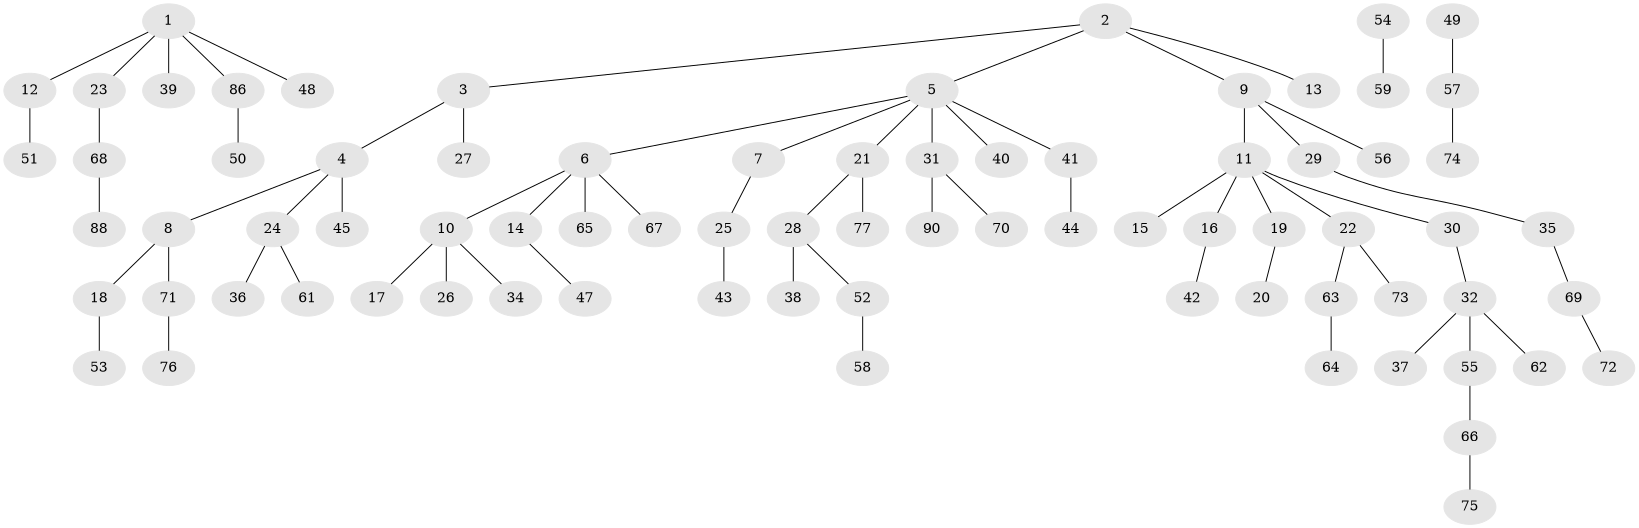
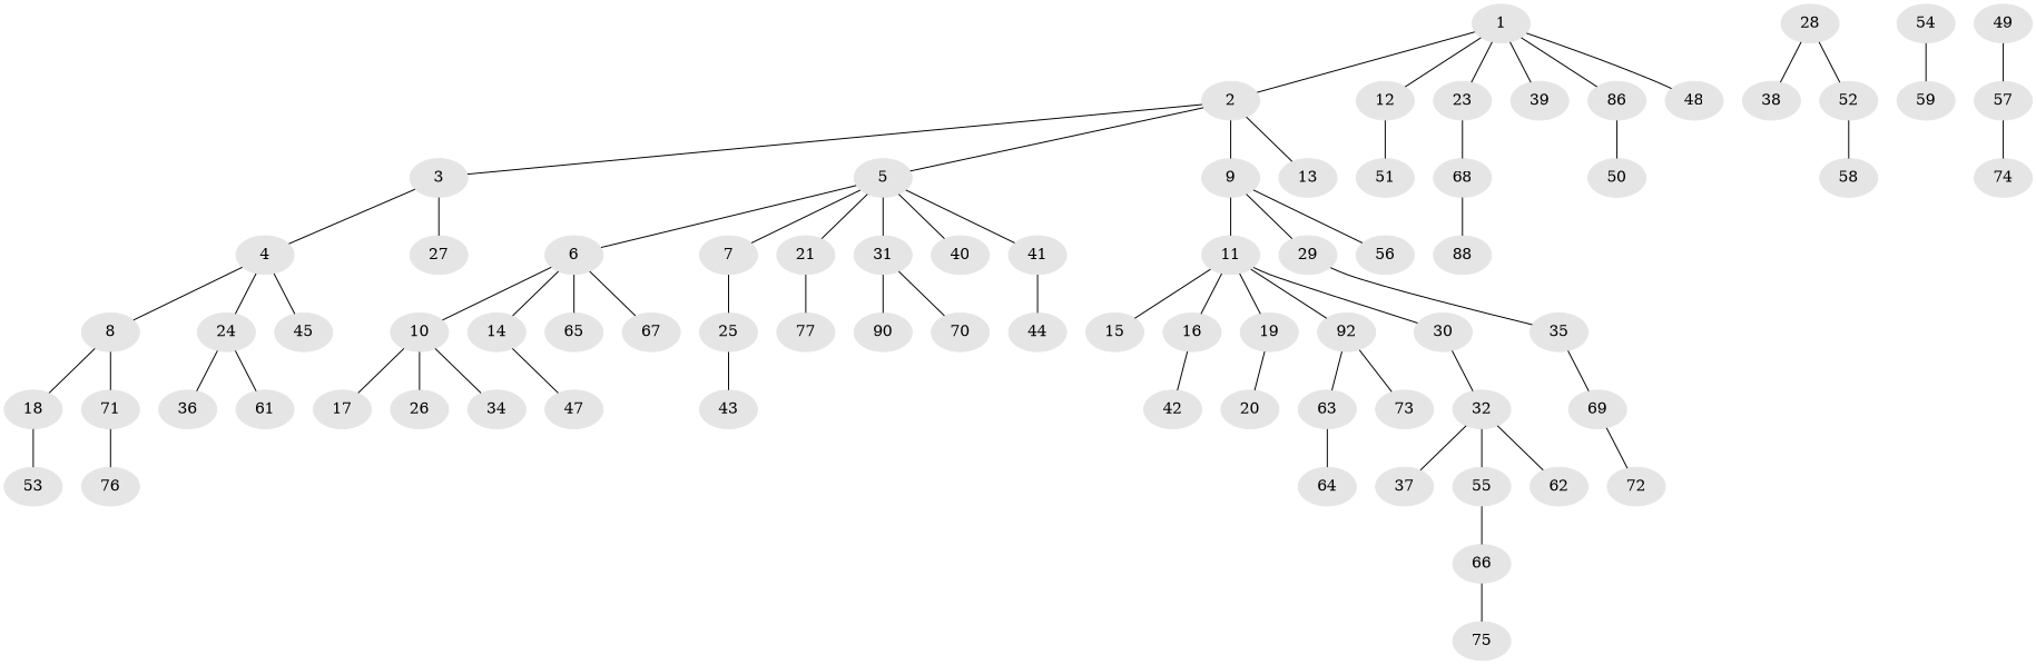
  graph {
    node [color=gray90 style=filled]
    1
    2
    12
    23
    39
    n6 [label=86]
    48
    3
    5
    9
    13
    51
    68
    50
    4
    27
    6
    7
    21
    31
    40
    41
    11
    29
    56
    8
    24
    45
    18
    71
    36
    61
    10
    14
    65
    67
    25
    28
    77
    n40 [label=90]
    70
    44
    17
    26
    34
    47
    43
    53
    76
    15
    16
    19
-   22
+   22 [label=92]
    30
    35
    42
    20
    63
    73
    32
    38
    52
    64
    n64 [label=88]
    58
    69
    37
    55
    62
    72
    54
    59
    66
    49
    57
    74
    75
+   1 -- 2
    1 -- 12
    1 -- 23
    1 -- 39
    1 -- n6
    1 -- 48
    2 -- 3
    2 -- 5
    2 -- 9
    2 -- 13
    12 -- 51
    23 -- 68
    n6 -- 50
    3 -- 4
    3 -- 27
    5 -- 6
    5 -- 7
    5 -- 21
    5 -- 31
    5 -- 40
    5 -- 41
    9 -- 11
    9 -- 29
    9 -- 56
    68 -- n64
    4 -- 8
    4 -- 24
    4 -- 45
    6 -- 10
    6 -- 14
    6 -- 65
    6 -- 67
    7 -- 25
-   21 -- 28
    21 -- 77
    31 -- n40
    31 -- 70
    41 -- 44
    11 -- 15
    11 -- 16
    11 -- 19
    11 -- 22
    11 -- 30
    29 -- 35
    8 -- 18
    8 -- 71
    24 -- 36
    24 -- 61
    18 -- 53
    71 -- 76
    10 -- 17
    10 -- 26
    10 -- 34
    14 -- 47
    25 -- 43
    28 -- 38
    28 -- 52
    16 -- 42
    19 -- 20
    22 -- 63
    22 -- 73
    30 -- 32
    35 -- 69
    63 -- 64
    32 -- 37
    32 -- 55
    32 -- 62
    52 -- 58
    69 -- 72
    55 -- 66
    54 -- 59
    66 -- 75
    49 -- 57
    57 -- 74
  }
